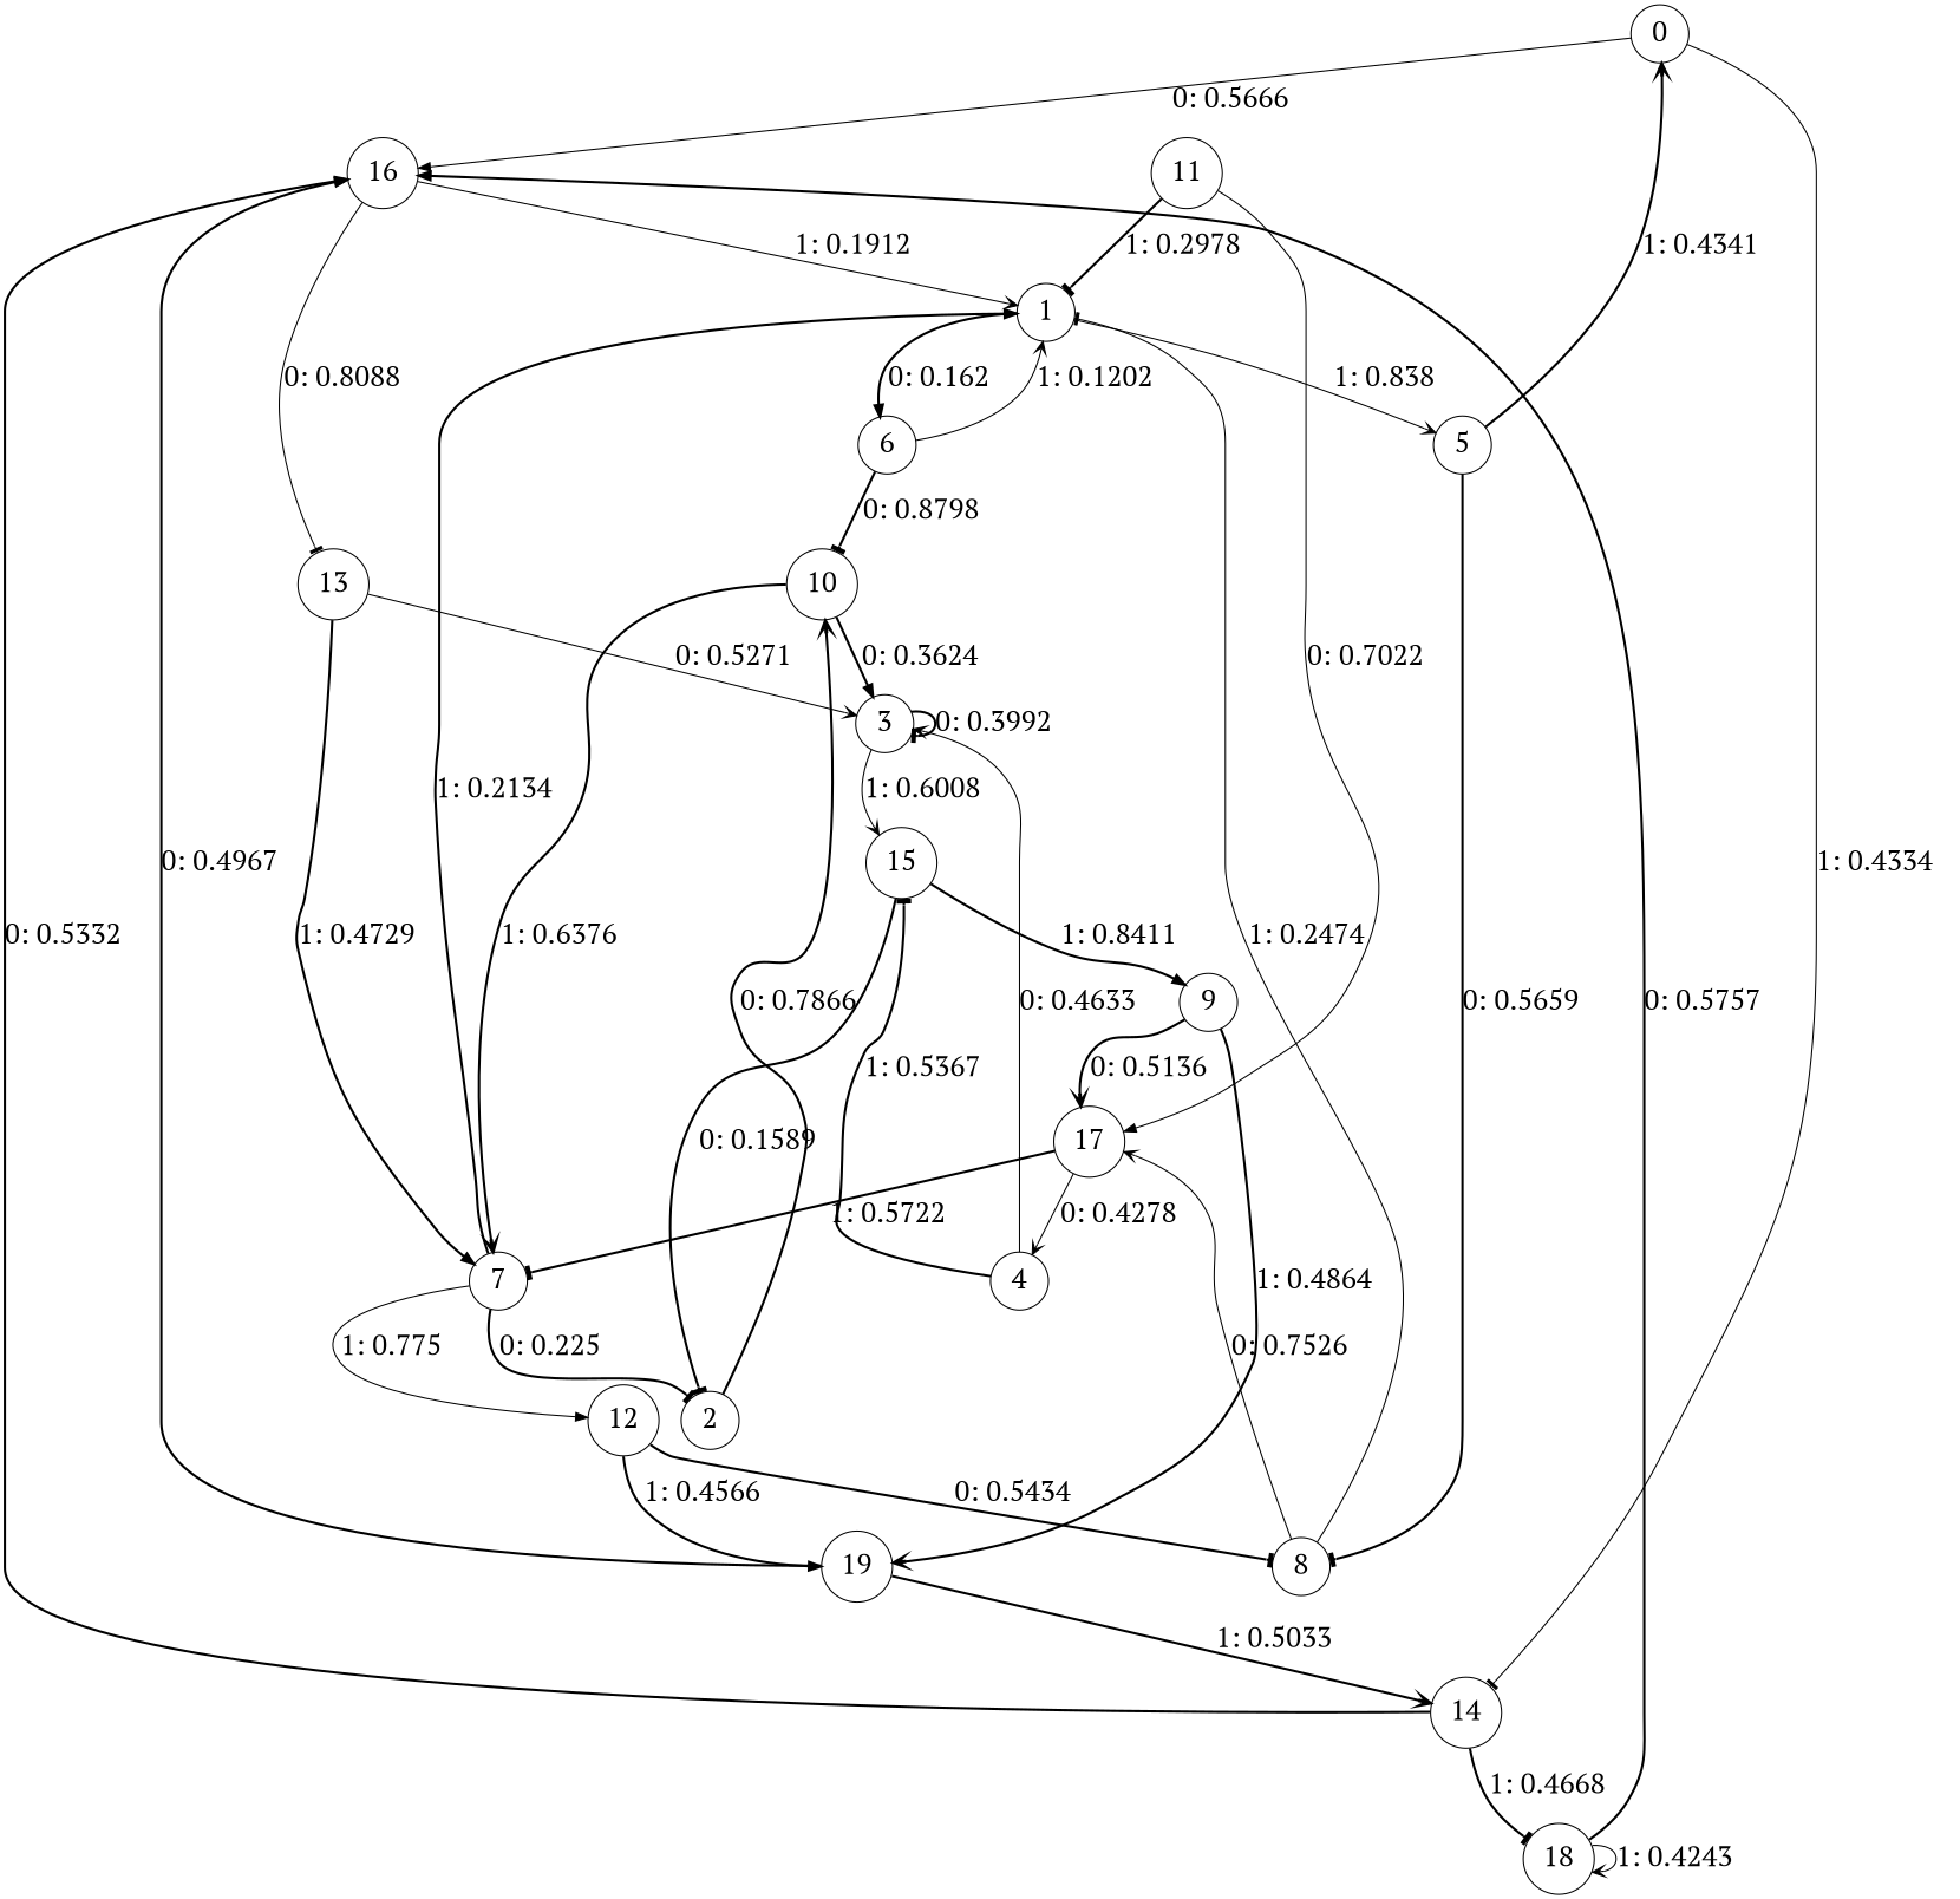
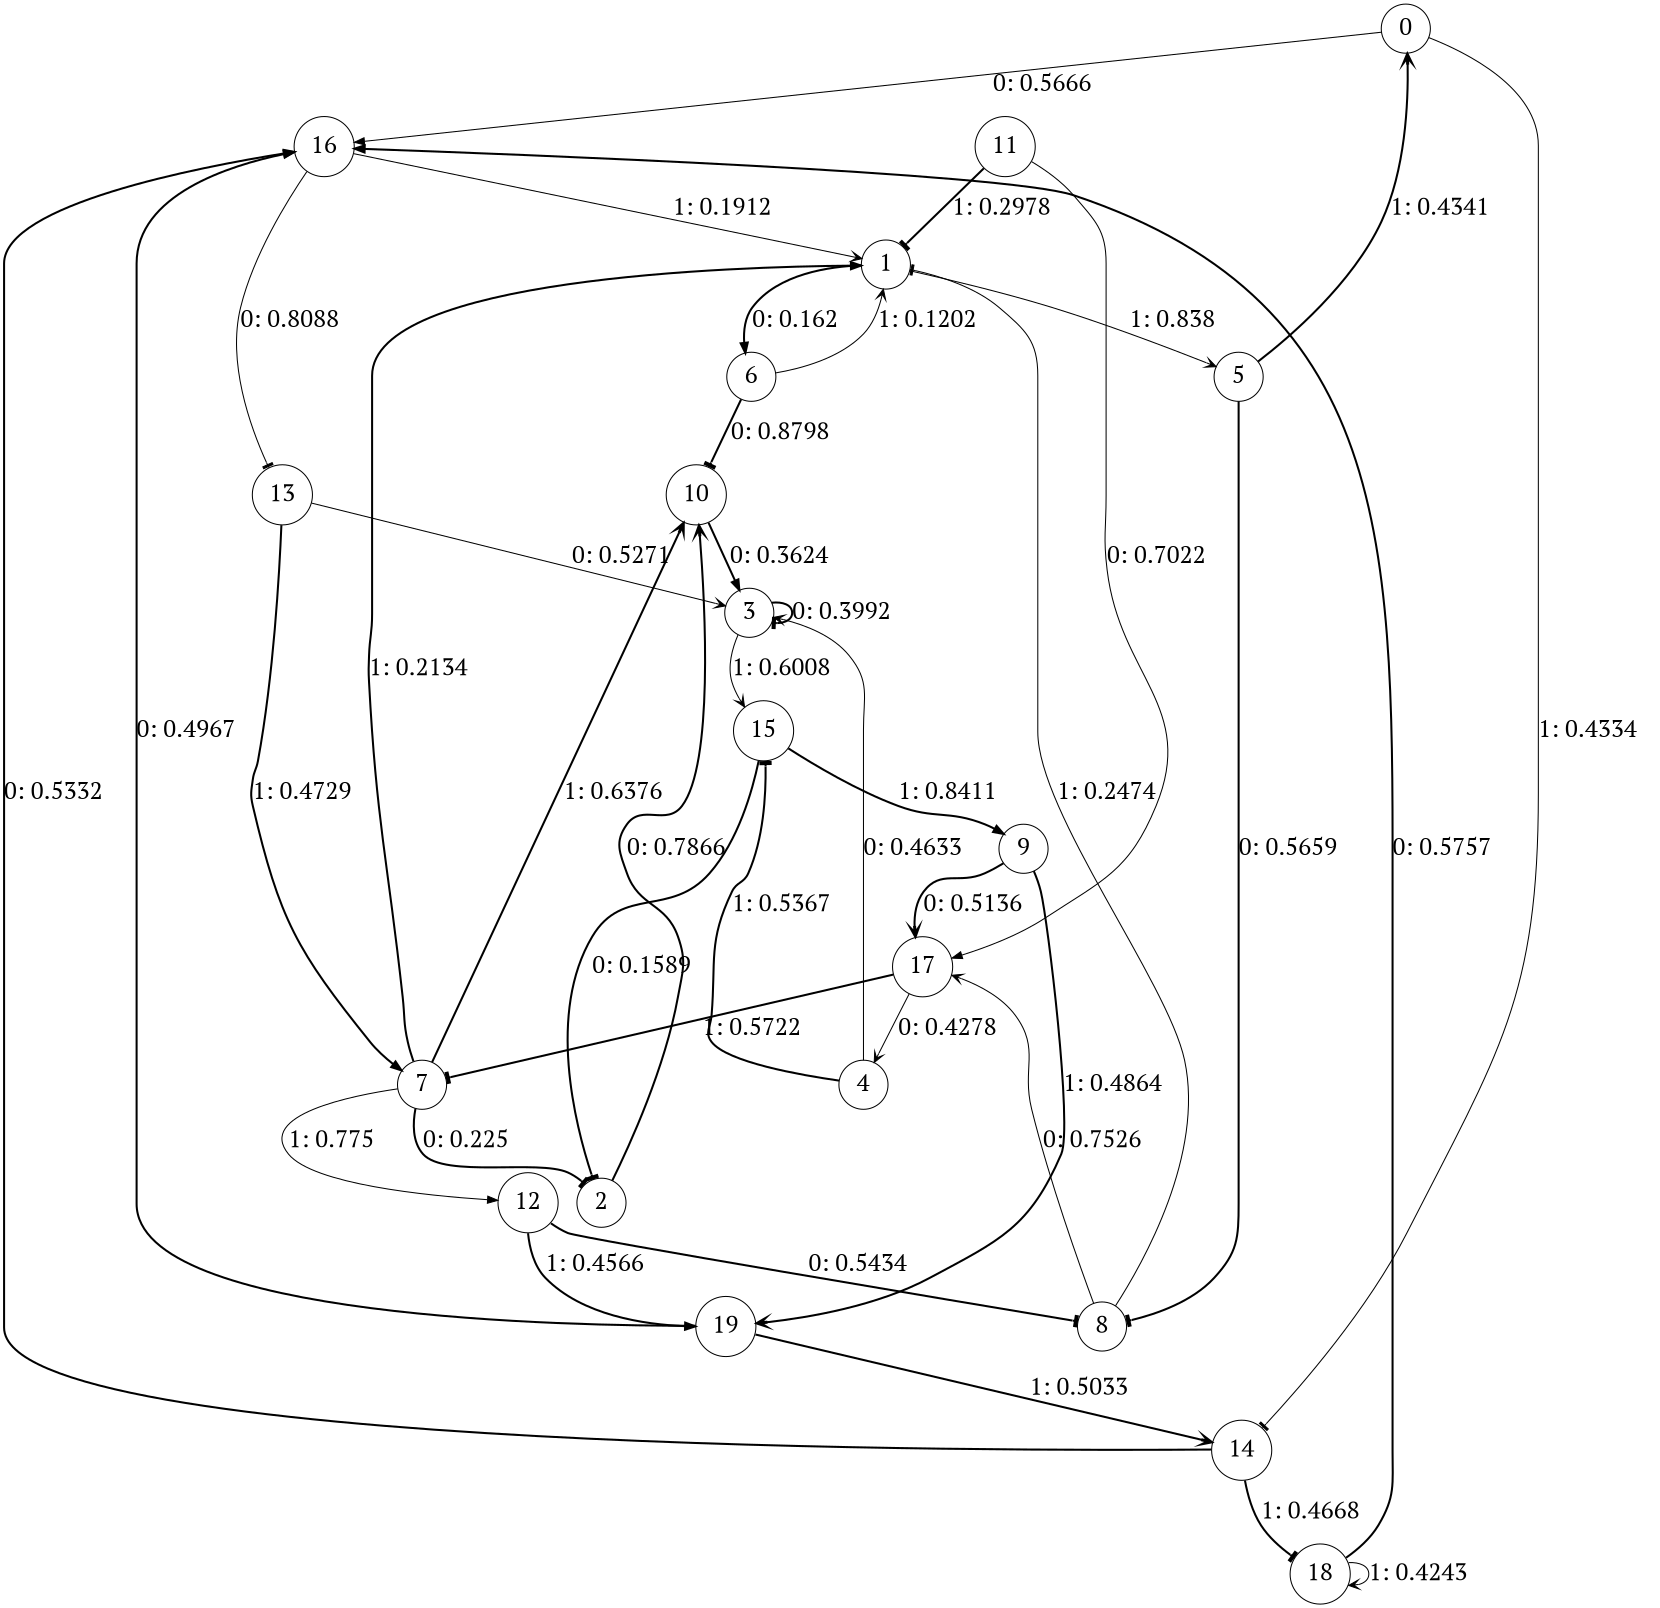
  digraph {
    fontname="PT Serif"
    node [fontname="PT Serif" fontsize=24 shape=circle]
    edge [arrowhead=vee fontname="PT Serif" fontsize=24 style=bold]
    0
    16
    14
    1
    13
    18
    6
    5
    3
    7
    10
    8
    17
    2
    15
    12
    9
    19
    4
    11
    0 -> 16 [arrowhead=normal label="0: 0.5666   " style=solid]
    0 -> 14 [arrowhead=tee label="1: 0.4334   " style=solid]
    16 -> 1 [label="1: 0.1912   " style=solid]
    16 -> 13 [arrowhead=tee label="0: 0.8088   " style=solid]
    14 -> 16 [arrowhead=normal label="0: 0.5332   "]
    14 -> 18 [arrowhead=tee label="1: 0.4668   "]
    1 -> 6 [arrowhead=normal label="0: 0.162    "]
    1 -> 5 [label="1: 0.838    " style=solid]
    13 -> 3 [label="0: 0.5271   " style=solid]
    13 -> 7 [arrowhead=normal label="1: 0.4729   "]
    18 -> 16 [arrowhead=normal label="0: 0.5757   "]
    18 -> 18 [label="1: 0.4243   " style=solid]
    6 -> 1 [label="1: 0.1202   " style=solid]
    6 -> 10 [arrowhead=tee label="0: 0.8798   "]
    5 -> 0 [label="1: 0.4341   "]
    5 -> 8 [arrowhead=tee label="0: 0.5659   "]
    3 -> 3 [arrowhead=tee label="0: 0.3992   "]
    3 -> 15 [label="1: 0.6008   " style=solid]
    7 -> 1 [arrowhead=normal label="1: 0.2134   "]
    7 -> 2 [arrowhead=tee label="0: 0.225    "]
    7 -> 12 [arrowhead=normal label="1: 0.775    " style=solid]
    10 -> 3 [arrowhead=normal label="0: 0.3624   "]
-   10 -> 7 [label="1: 0.6376   "]
+   7 -> 10 [label="1: 0.6376   "]
    8 -> 1 [arrowhead=tee label="1: 0.2474   " style=solid]
    8 -> 17 [label="0: 0.7526   " style=solid]
    17 -> 7 [arrowhead=tee label="1: 0.5722   "]
    17 -> 4 [label="0: 0.4278   " style=solid]
    2 -> 10 [label="0: 0.7866   "]
    15 -> 2 [arrowhead=tee label="0: 0.1589   "]
    15 -> 9 [arrowhead=normal label="1: 0.8411   "]
    12 -> 8 [arrowhead=tee label="0: 0.5434   "]
    12 -> 19 [arrowhead=normal label="1: 0.4566   "]
    9 -> 17 [label="0: 0.5136   "]
    9 -> 19 [label="1: 0.4864   "]
    19 -> 16 [arrowhead=normal label="0: 0.4967   "]
    19 -> 14 [label="1: 0.5033   "]
    4 -> 3 [label="0: 0.4633   " style=solid]
    4 -> 15 [arrowhead=tee label="1: 0.5367   "]
    11 -> 1 [arrowhead=tee label="1: 0.2978   "]
    11 -> 17 [arrowhead=normal label="0: 0.7022   " style=solid]
  }
